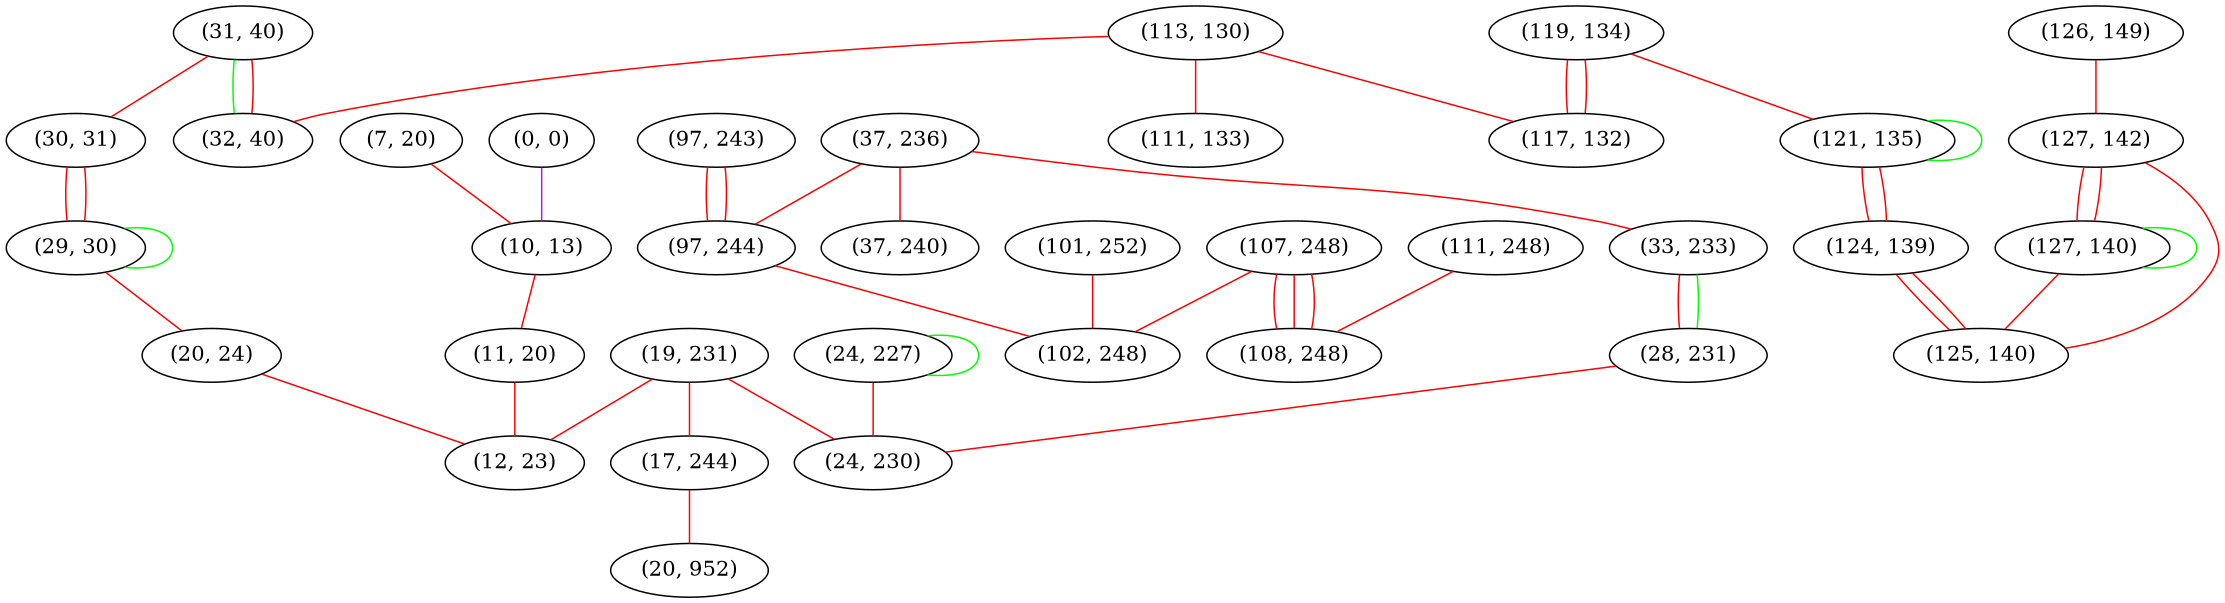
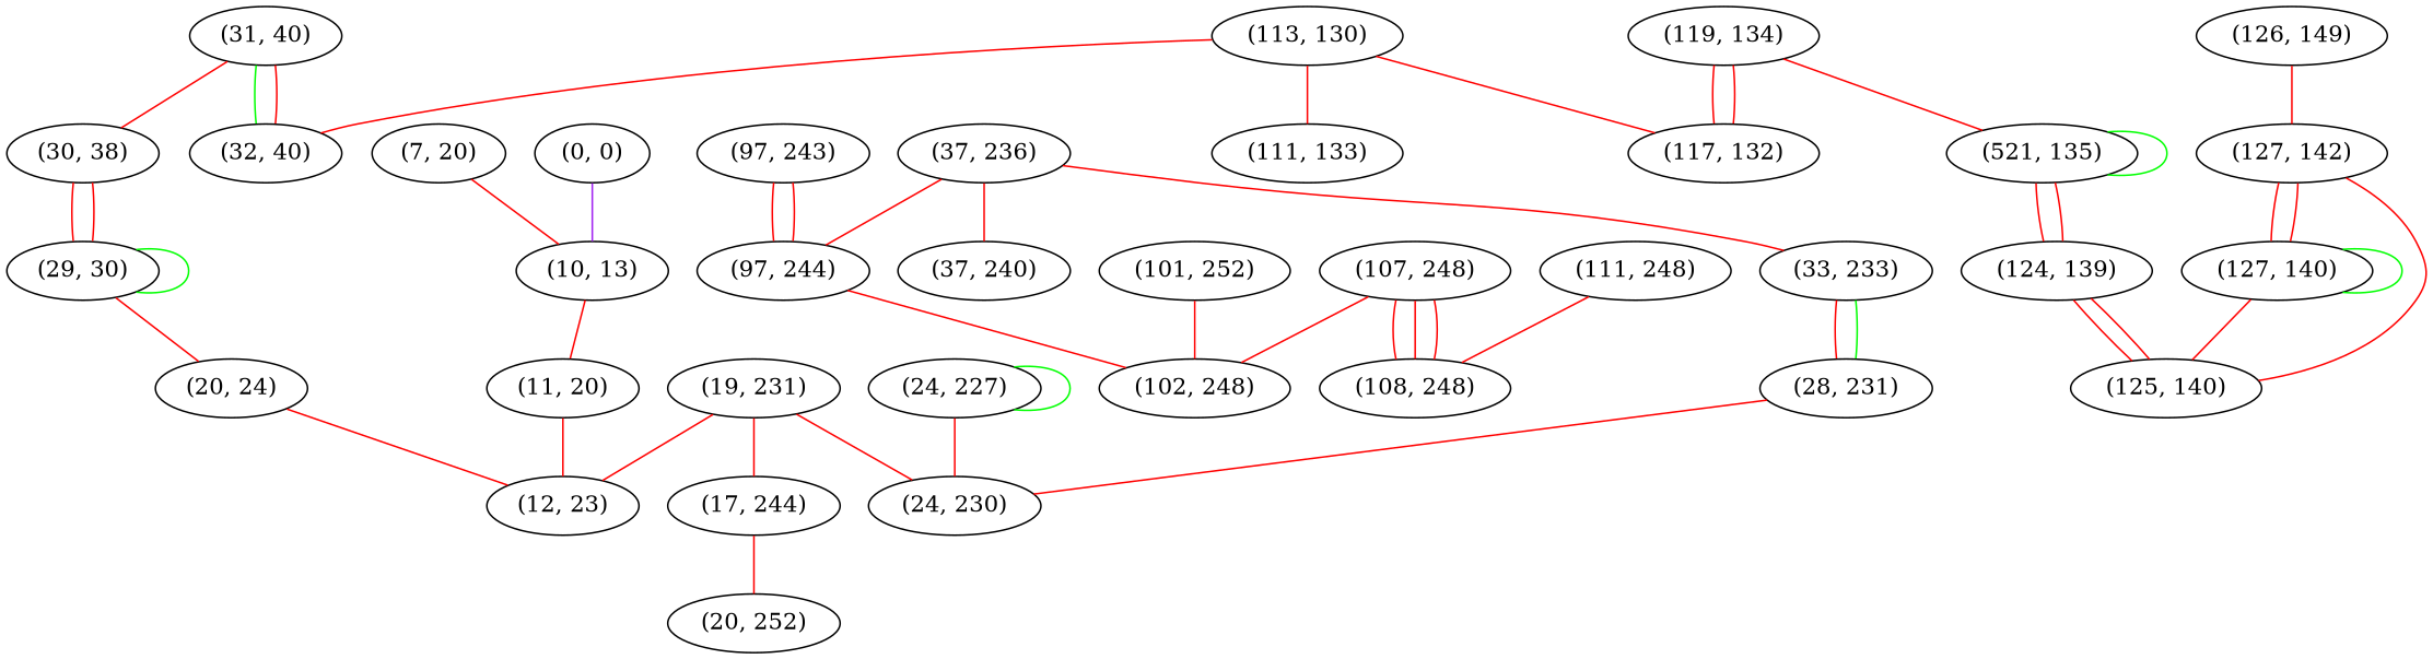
  graph {
    edge [color=red weight=1]
    "(31, 40)"
-   "(30, 31)"
+   "(30, 31)" [label="(30, 38)"]
    "(32, 40)"
    "(29, 30)"
    "(19, 231)"
    "(17, 244)"
    "(24, 230)"
    "(12, 23)"
-   "(20, 252)" [label="(20, 952)"]
+   "(20, 252)"
    "(113, 130)"
    "(117, 132)"
    "(111, 133)"
    "(24, 227)"
    "(97, 243)"
    "(97, 244)"
    "(102, 248)"
    "(20, 24)"
    "(107, 248)"
    "(108, 248)"
    "(119, 134)"
-   "(121, 135)"
+   "(121, 135)" [label="(521, 135)"]
    "(124, 139)"
    "(101, 252)"
    "(7, 20)"
    "(10, 13)"
    "(11, 20)"
    "(111, 248)"
    "(126, 149)"
    "(127, 142)"
    "(127, 140)"
    "(125, 140)"
    "(37, 236)"
    "(33, 233)"
    "(37, 240)"
    "(28, 231)"
    "(0, 0)"
    "(31, 40)" -- "(30, 31)"
    "(31, 40)" -- "(32, 40)" [color=green weight=2]
    "(31, 40)" -- "(32, 40)"
    "(30, 31)" -- "(29, 30)"
    "(30, 31)" -- "(29, 30)"
    "(29, 30)" -- "(29, 30)" [color=green weight=2]
    "(29, 30)" -- "(20, 24)"
    "(19, 231)" -- "(17, 244)"
    "(19, 231)" -- "(24, 230)"
    "(19, 231)" -- "(12, 23)"
    "(17, 244)" -- "(20, 252)"
    "(113, 130)" -- "(32, 40)"
    "(113, 130)" -- "(117, 132)"
    "(113, 130)" -- "(111, 133)"
    "(24, 227)" -- "(24, 230)"
    "(24, 227)" -- "(24, 227)" [color=green weight=2]
    "(97, 243)" -- "(97, 244)"
    "(97, 243)" -- "(97, 244)"
    "(97, 244)" -- "(102, 248)"
    "(20, 24)" -- "(12, 23)"
    "(107, 248)" -- "(102, 248)"
    "(107, 248)" -- "(108, 248)"
    "(107, 248)" -- "(108, 248)"
    "(107, 248)" -- "(108, 248)"
    "(119, 134)" -- "(117, 132)"
    "(119, 134)" -- "(117, 132)"
    "(119, 134)" -- "(121, 135)"
    "(121, 135)" -- "(121, 135)" [color=green weight=2]
    "(121, 135)" -- "(124, 139)"
    "(121, 135)" -- "(124, 139)"
    "(124, 139)" -- "(125, 140)"
    "(124, 139)" -- "(125, 140)"
    "(101, 252)" -- "(102, 248)"
    "(7, 20)" -- "(10, 13)"
    "(10, 13)" -- "(11, 20)"
    "(11, 20)" -- "(12, 23)"
    "(111, 248)" -- "(108, 248)"
    "(126, 149)" -- "(127, 142)"
    "(127, 142)" -- "(127, 140)"
    "(127, 142)" -- "(127, 140)"
    "(127, 142)" -- "(125, 140)"
    "(127, 140)" -- "(127, 140)" [color=green weight=2]
    "(127, 140)" -- "(125, 140)"
    "(37, 236)" -- "(97, 244)"
    "(37, 236)" -- "(33, 233)"
    "(37, 236)" -- "(37, 240)"
    "(33, 233)" -- "(28, 231)"
    "(33, 233)" -- "(28, 231)" [color=green weight=2]
    "(28, 231)" -- "(24, 230)"
    "(0, 0)" -- "(10, 13)" [color=purple weight=4]
  }
